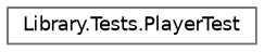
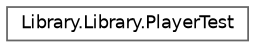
  digraph {
    rankdir=LR
-   n1 [color=grey40 fillcolor=white fontname=Helvetica fontsize=10 height=0.2 label="Library.Tests.PlayerTest" shape=box style=filled width=0.4]
+   n1 [color=grey40 fillcolor=white fontname=Helvetica fontsize=10 height=0.2 label="Library.Library.PlayerTest" shape=box style=filled width=0.4]
  }
